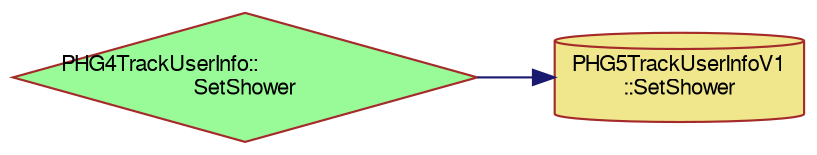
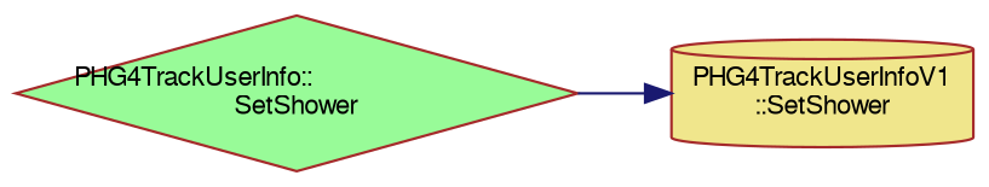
  digraph {
    rankdir=LR
    node [color=brown fontname=FreeSans fontsize=10 style=filled]
    n1 [fillcolor=palegreen fontcolor=black height=0.2 label="PHG4TrackUserInfo::\lSetShower" shape=diamond width=0.4]
-   n2 [height=0.2 label="PHG5TrackUserInfoV1\l::SetShower" shape=cylinder width=0.4 fillcolor=khaki]
+   n2 [height=0.2 label="PHG4TrackUserInfoV1\l::SetShower" shape=cylinder width=0.4 fillcolor=khaki]
    n1 -> n2 [color=midnightblue fontname=FreeSans fontsize=10 labelfontname=FreeSans labelfontsize=10 style=solid]
  }
